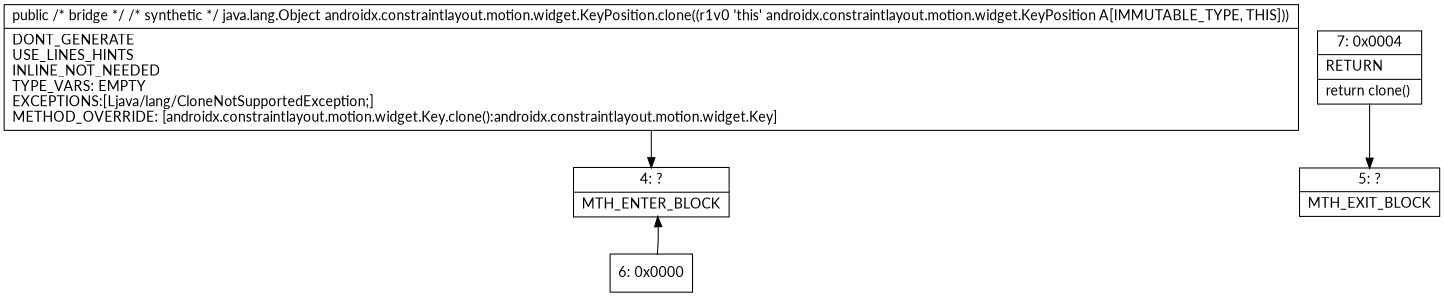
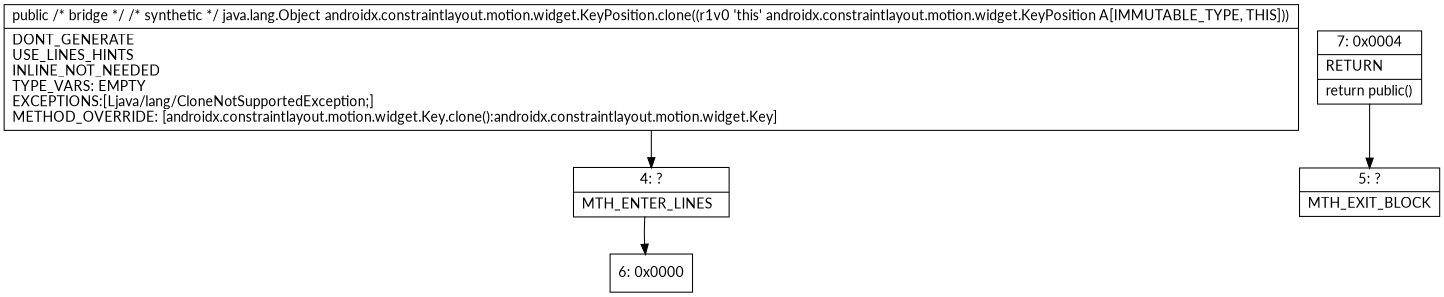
  digraph {
    fontname=Lato
    node [fontname=Lato shape=record]
    edge [fontname=Lato]
-   n1 [label="{4\:\ ?|MTH_ENTER_BLOCK\l}"]
+   n1 [label="{4\:\ ?|MTH_ENTER_LINES\l}"]
    n2 [label="{6\:\ 0x0000}"]
-   n3 [label="{7\:\ 0x0004|RETURN\l|return clone()\l}"]
+   n3 [label="{7\:\ 0x0004|RETURN\l|return public()\l}"]
    n4 [label="{5\:\ ?|MTH_EXIT_BLOCK\l}"]
    n5 [label="{public \/* bridge *\/ \/* synthetic *\/ java.lang.Object androidx.constraintlayout.motion.widget.KeyPosition.clone((r1v0 'this' androidx.constraintlayout.motion.widget.KeyPosition A[IMMUTABLE_TYPE, THIS]))  | DONT_GENERATE\lUSE_LINES_HINTS\lINLINE_NOT_NEEDED\lTYPE_VARS: EMPTY\lEXCEPTIONS:[Ljava\/lang\/CloneNotSupportedException;]\lMETHOD_OVERRIDE: [androidx.constraintlayout.motion.widget.Key.clone():androidx.constraintlayout.motion.widget.Key]\l}"]
-   n2 -> n1
+   n1 -> n2
    n3 -> n4
    n5 -> n1
  }
